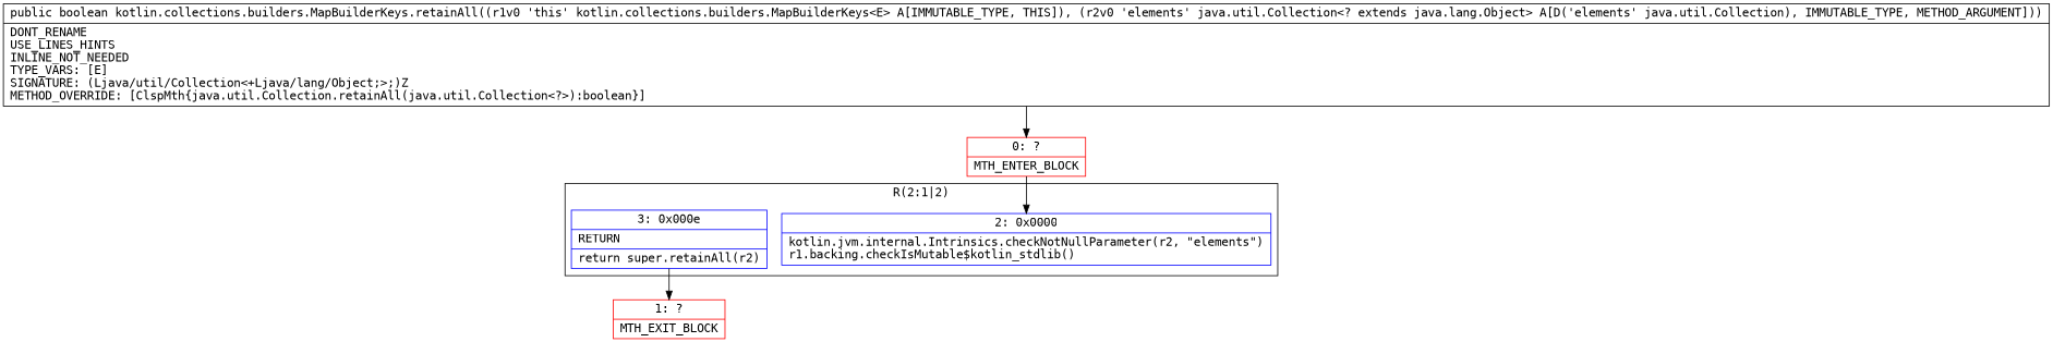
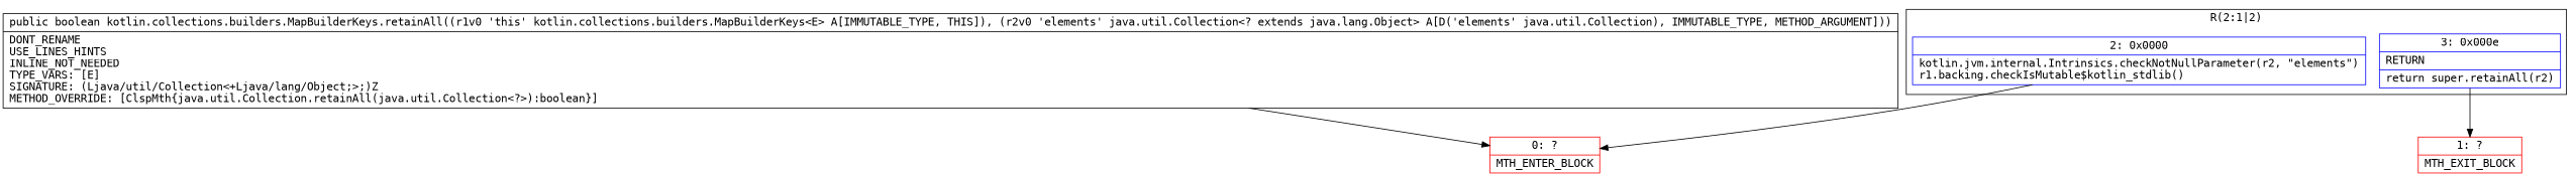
  digraph {
    fontname="DejaVu Sans Mono"
    node [color=blue fontname="DejaVu Sans Mono" shape=record]
    edge [fontname="DejaVu Sans Mono"]
    n1 [label="{2\:\ 0x0000|kotlin.jvm.internal.Intrinsics.checkNotNullParameter(r2, \"elements\")\lr1.backing.checkIsMutable$kotlin_stdlib()\l}"]
    n2 [label="{3\:\ 0x000e|RETURN\l|return super.retainAll(r2)\l}"]
    n3 [color=red label="{1\:\ ?|MTH_EXIT_BLOCK\l}"]
    n4 [color=red label="{0\:\ ?|MTH_ENTER_BLOCK\l}"]
    n5 [label="{public boolean kotlin.collections.builders.MapBuilderKeys.retainAll((r1v0 'this' kotlin.collections.builders.MapBuilderKeys\<E\> A[IMMUTABLE_TYPE, THIS]), (r2v0 'elements' java.util.Collection\<? extends java.lang.Object\> A[D('elements' java.util.Collection), IMMUTABLE_TYPE, METHOD_ARGUMENT]))  | DONT_RENAME\lUSE_LINES_HINTS\lINLINE_NOT_NEEDED\lTYPE_VARS: [E]\lSIGNATURE: (Ljava\/util\/Collection\<+Ljava\/lang\/Object;\>;)Z\lMETHOD_OVERRIDE: [ClspMth\{java.util.Collection.retainAll(java.util.Collection\<?\>):boolean\}]\l}" color=""]
    subgraph cluster_1 {
      label="R(2:1|2)"
      n1
      n2
    }
    n2 -> n3
-   n4 -> n1
+   n1 -> n4
    n5 -> n4
  }
